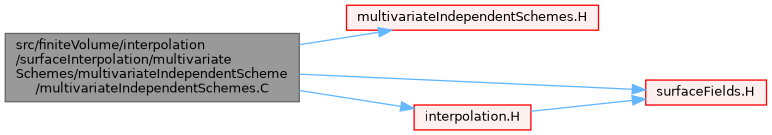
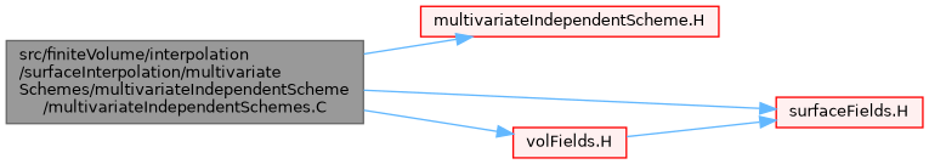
  digraph {
    rankdir=LR
    node [color=red fillcolor="#FFF0F0" fontname=Helvetica fontsize=10 shape=box style=filled]
    edge [color=steelblue1 fontname=Helvetica fontsize=10 labelfontname=Helvetica labelfontsize=10 style=solid]
    n1 [color=gray40 fillcolor=grey60 fontcolor=black height=0.2 label="src/finiteVolume/interpolation\l/surfaceInterpolation/multivariate\lSchemes/multivariateIndependentScheme\l/multivariateIndependentSchemes.C" width=0.4]
-   n2 [height=0.2 label="multivariateIndependentSchemes.H" width=0.4]
+   n2 [height=0.2 label="multivariateIndependentScheme.H" width=0.4]
    n3 [height=0.2 label="surfaceFields.H" width=0.4]
-   n4 [height=0.2 label="interpolation.H" width=0.4]
+   n4 [height=0.2 label="volFields.H" width=0.4]
    n1 -> n2
    n1 -> n3
    n1 -> n4
    n4 -> n3
  }
